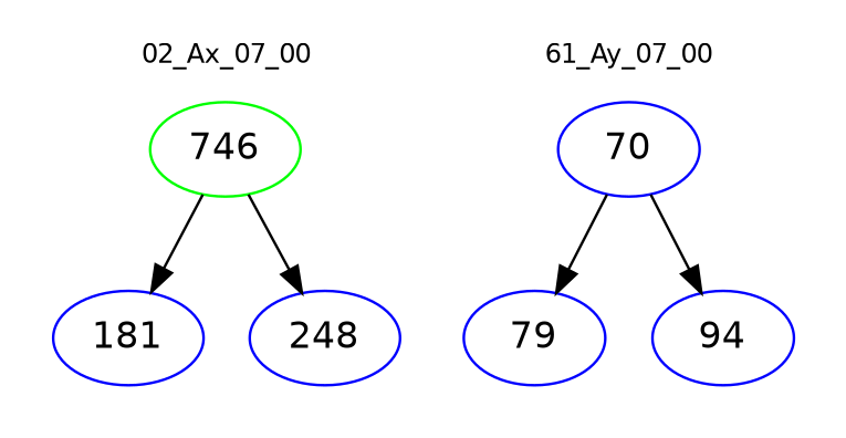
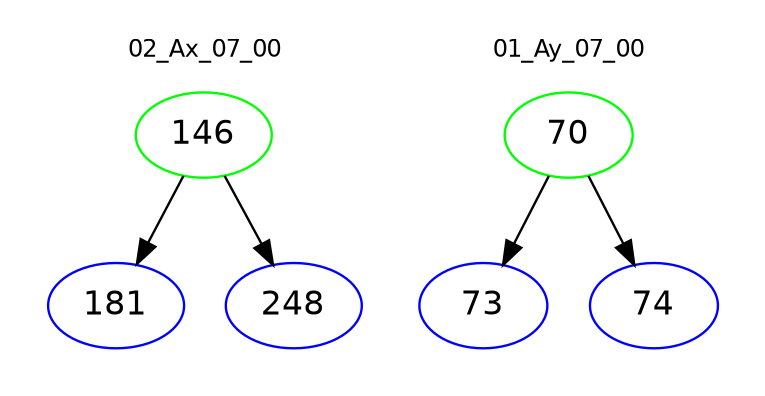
  digraph {
    fontname="DejaVu Sans"
    node [color=blue fontname="DejaVu Sans"]
    edge [color=black fontname="DejaVu Sans"]
-   n1 [color=green label=746]
+   n1 [color=green label=146]
    n2 [label=181]
    n3 [label=248]
-   n4 [label=70]
-   n5 [label=79]
-   n6 [label=94]
+   n4 [color=green label=70]
+   n5 [label=73]
+   n6 [label=74]
    subgraph cluster_1 {
      color=white
      fontsize=10
      label="02_Ax_07_00"
      n1
      n2
      n3
    }
    subgraph cluster_2 {
      color=white
      fontsize=10
-     label="61_Ay_07_00"
+     label="01_Ay_07_00"
      n4
      n5
      n6
    }
    n1 -> n2
    n1 -> n3
    n4 -> n5
    n4 -> n6
  }
